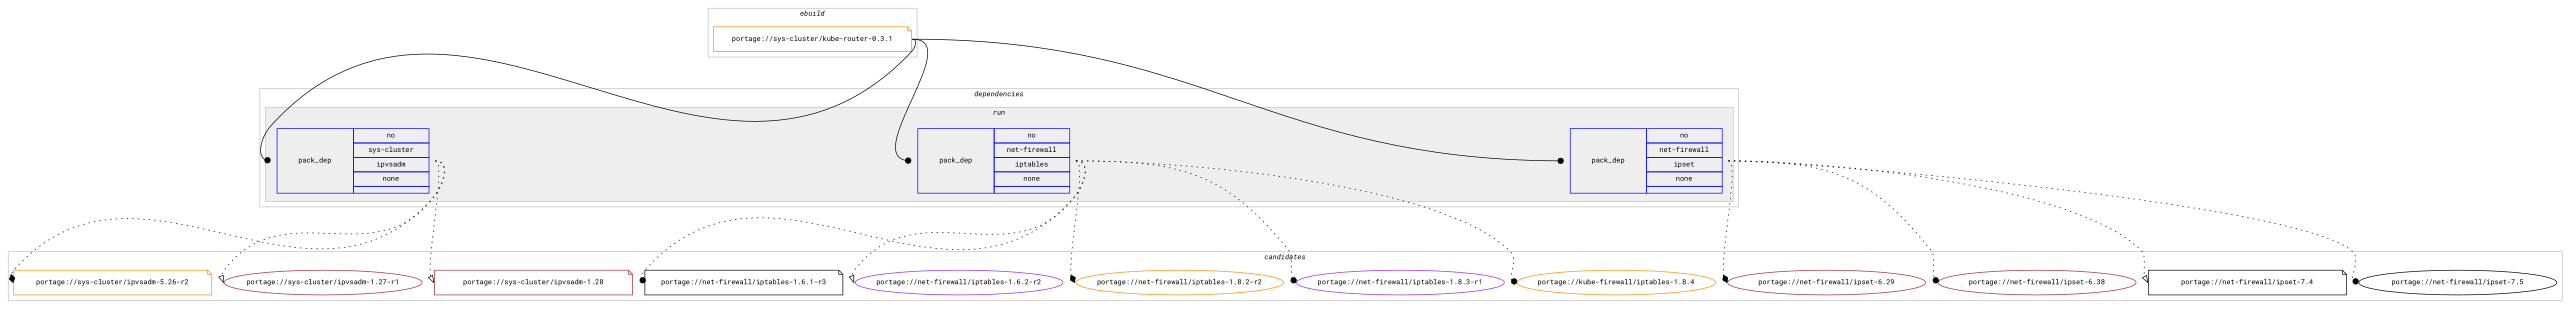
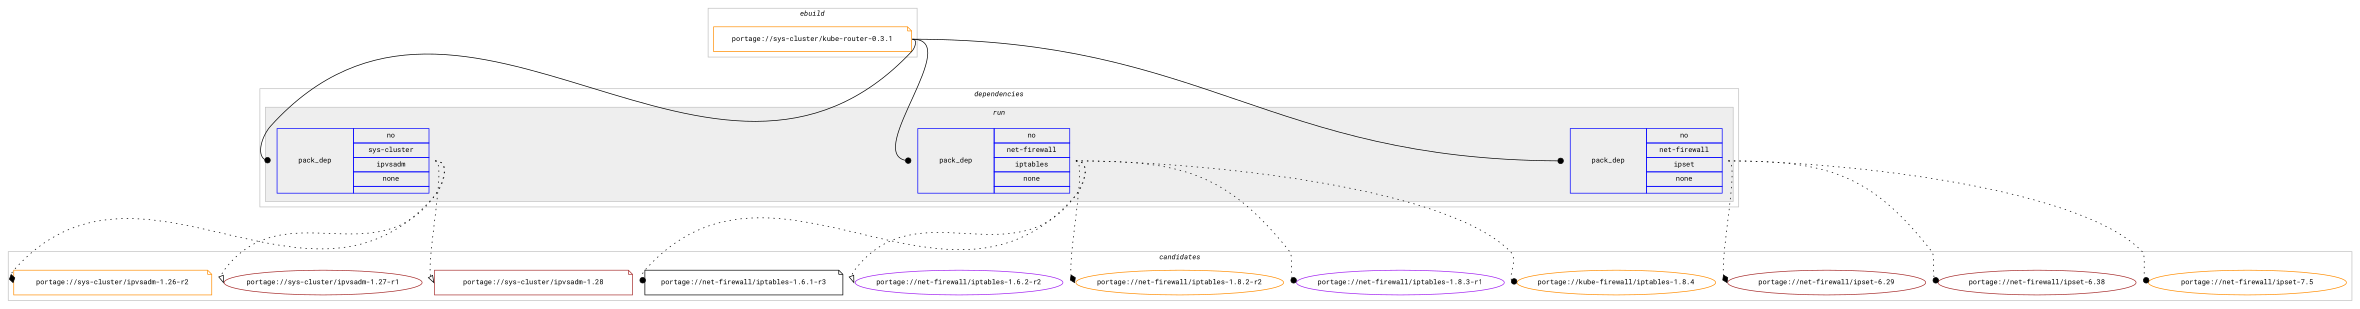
  digraph {
    compound=true
    concentrate=true
    fontname="Roboto Mono"
    fontsize=10
    newrank=true
    rankdir=TB
    ranksep=1.5
    node [color=darkorange fontname="Roboto Mono" fontsize=10 shape=ellipse]
    edge [arrowhead=dot fontname="Roboto Mono" headport=w style=dotted tailport=e weight=100]
    n1 [label="portage://sys-cluster/kube-router-0.3.1" shape=note width=4]
    n2 [color=blue label=<<TABLE BORDER="0" CELLBORDER="1" CELLSPACING="0" CELLPADDING="4" WIDTH="220"><TR><TD ROWSPAN="6" CELLPADDING="30">pack_dep</TD></TR><TR><TD WIDTH="110">no</TD></TR><TR><TD>net-firewall</TD></TR><TR><TD>ipset</TD></TR><TR><TD>none</TD></TR><TR><TD></TD></TR></TABLE>> shape=none]
    n3 [color=blue label=<<TABLE BORDER="0" CELLBORDER="1" CELLSPACING="0" CELLPADDING="4" WIDTH="220"><TR><TD ROWSPAN="6" CELLPADDING="30">pack_dep</TD></TR><TR><TD WIDTH="110">no</TD></TR><TR><TD>net-firewall</TD></TR><TR><TD>iptables</TD></TR><TR><TD>none</TD></TR><TR><TD></TD></TR></TABLE>> shape=none]
    n4 [color=blue label=<<TABLE BORDER="0" CELLBORDER="1" CELLSPACING="0" CELLPADDING="4" WIDTH="220"><TR><TD ROWSPAN="6" CELLPADDING="30">pack_dep</TD></TR><TR><TD WIDTH="110">no</TD></TR><TR><TD>sys-cluster</TD></TR><TR><TD>ipvsadm</TD></TR><TR><TD>none</TD></TR><TR><TD></TD></TR></TABLE>> shape=none]
-   n5 [color=black label="portage://net-firewall/ipset-7.5" width=4]
-   n6 [color=black label="portage://net-firewall/ipset-7.4" shape=note width=4]
+   n5 [label="portage://net-firewall/ipset-7.5" width=4]
    n7 [color=brown label="portage://net-firewall/ipset-6.38" width=4]
    n8 [color=brown label="portage://net-firewall/ipset-6.29" width=4]
    n9 [label="portage://kube-firewall/iptables-1.8.4" width=4]
    n10 [color=purple label="portage://net-firewall/iptables-1.8.3-r1" width=4]
    n11 [label="portage://net-firewall/iptables-1.8.2-r2" width=4]
    n12 [color=purple label="portage://net-firewall/iptables-1.6.2-r2" width=4]
    n13 [color=black label="portage://net-firewall/iptables-1.6.1-r3" shape=note width=4]
    n14 [color=brown label="portage://sys-cluster/ipvsadm-1.28" shape=note width=4]
    n15 [color=brown label="portage://sys-cluster/ipvsadm-1.27-r1" width=4]
-   n16 [label="portage://sys-cluster/ipvsadm-5.26-r2" shape=note width=4]
+   n16 [label="portage://sys-cluster/ipvsadm-1.26-r2" shape=note width=4]
    subgraph cluster_1 {
      color=gray
      label=<<i>ebuild</i>>
      rank=same
      n1
    }
    subgraph cluster_2 {
      color=gray
      label=<<i>dependencies</i>>
      subgraph cluster_3 {
        color=gray
        fillcolor="#eeeeee"
        label=<<i>compile</i>>
        style=filled
      }
      subgraph cluster_4 {
        color=gray
        fillcolor="#eeeeee"
        label=<<i>compile and run</i>>
        style=filled
      }
      subgraph cluster_5 {
        color=gray
        fillcolor="#eeeeee"
        label=<<i>run</i>>
        style=filled
        subgraph sub_6 {
          color=gray
          fillcolor="#eeeeee"
          label=<<i>run</i>>
          style=filled
          n2
        }
        subgraph sub_7 {
          color=gray
          fillcolor="#eeeeee"
          label=<<i>run</i>>
          style=filled
          n3
        }
        subgraph sub_8 {
          color=gray
          fillcolor="#eeeeee"
          label=<<i>run</i>>
          style=filled
          n4
        }
      }
    }
    subgraph cluster_9 {
      color=gray
      label=<<i>candidates</i>>
      rank=same
      subgraph sub_10 {
        color=black
        label=<<i>candidates</i>>
        nodesep=1
        rank=same
        n5
-       n6
        n7
        n8
      }
      subgraph sub_11 {
        color=black
        label=<<i>candidates</i>>
        nodesep=1
        rank=same
        n9
        n10
        n11
        n12
        n13
      }
      subgraph sub_12 {
        color=black
        label=<<i>candidates</i>>
        nodesep=1
        rank=same
        n14
        n15
        n16
      }
    }
    n1 -> n2 [style=solid weight=20]
    n1 -> n3 [style=solid weight=20]
    n1 -> n4 [style=solid weight=20]
    n2 -> n5
-   n2 -> n6 [arrowhead=onormal]
    n2 -> n7
    n2 -> n8 [arrowhead=diamond]
    n3 -> n9
    n3 -> n10
    n3 -> n11 [arrowhead=diamond]
    n3 -> n12 [arrowhead=onormal]
    n3 -> n13
    n4 -> n14 [arrowhead=onormal]
    n4 -> n15 [arrowhead=onormal]
    n4 -> n16 [arrowhead=diamond]
  }
